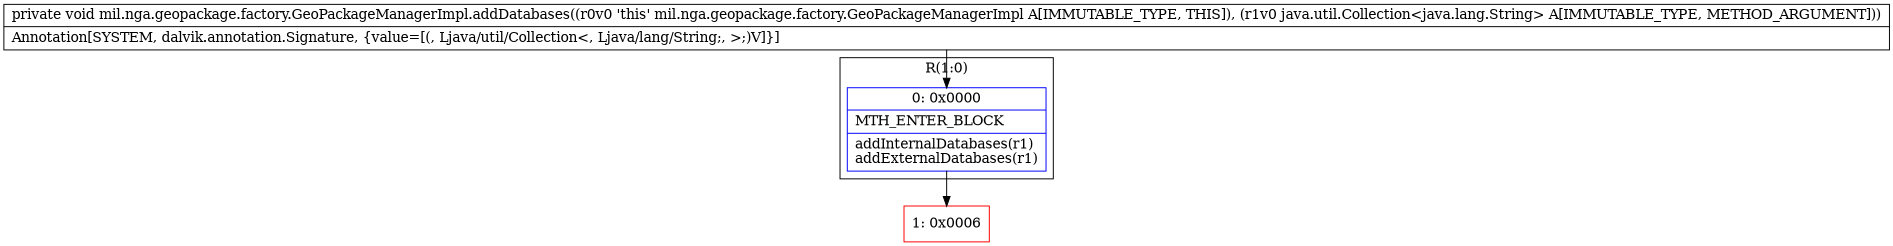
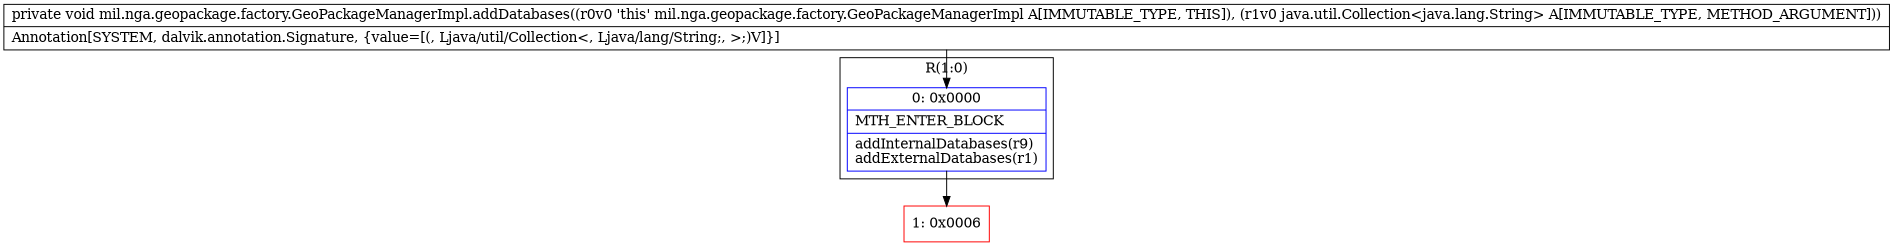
  digraph {
    fontname="DejaVu Serif"
    node [shape=record fontname="DejaVu Serif"]
    edge [fontname="DejaVu Serif"]
-   n1 [color=blue label="{0\:\ 0x0000|MTH_ENTER_BLOCK\l|addInternalDatabases(r1)\laddExternalDatabases(r1)\l}"]
+   n1 [color=blue label="{0\:\ 0x0000|MTH_ENTER_BLOCK\l|addInternalDatabases(r9)\laddExternalDatabases(r1)\l}"]
    n2 [color=red label="{1\:\ 0x0006}"]
    n3 [label="{private void mil.nga.geopackage.factory.GeoPackageManagerImpl.addDatabases((r0v0 'this' mil.nga.geopackage.factory.GeoPackageManagerImpl A[IMMUTABLE_TYPE, THIS]), (r1v0 java.util.Collection\<java.lang.String\> A[IMMUTABLE_TYPE, METHOD_ARGUMENT]))  | Annotation[SYSTEM, dalvik.annotation.Signature, \{value=[(, Ljava\/util\/Collection\<, Ljava\/lang\/String;, \>;)V]\}]\l}"]
    subgraph cluster_1 {
      label="R(1:0)"
      n1
    }
    n1 -> n2
    n3 -> n1
  }
